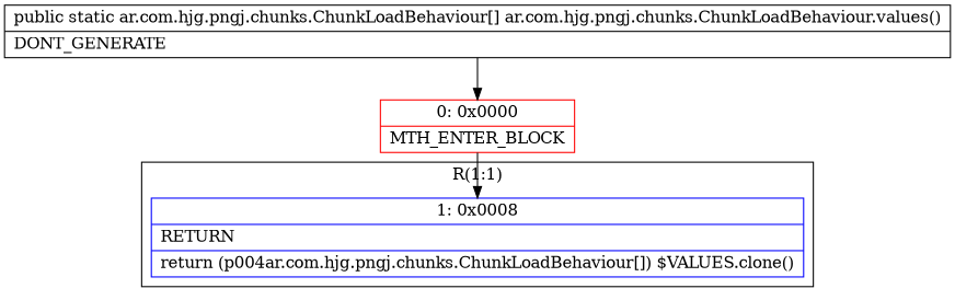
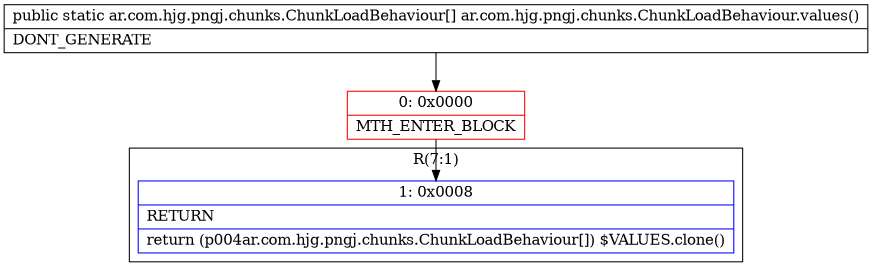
  digraph {
    node [shape=record]
    n1 [color=blue label="{1\:\ 0x0008|RETURN\l|return (p004ar.com.hjg.pngj.chunks.ChunkLoadBehaviour[]) $VALUES.clone()\l}"]
    n2 [color=red label="{0\:\ 0x0000|MTH_ENTER_BLOCK\l}"]
    n3 [label="{public static ar.com.hjg.pngj.chunks.ChunkLoadBehaviour[] ar.com.hjg.pngj.chunks.ChunkLoadBehaviour.values()  | DONT_GENERATE\l}"]
    subgraph cluster_1 {
-     label="R(1:1)"
+     label="R(7:1)"
      n1
    }
    n2 -> n1
    n3 -> n2
  }
